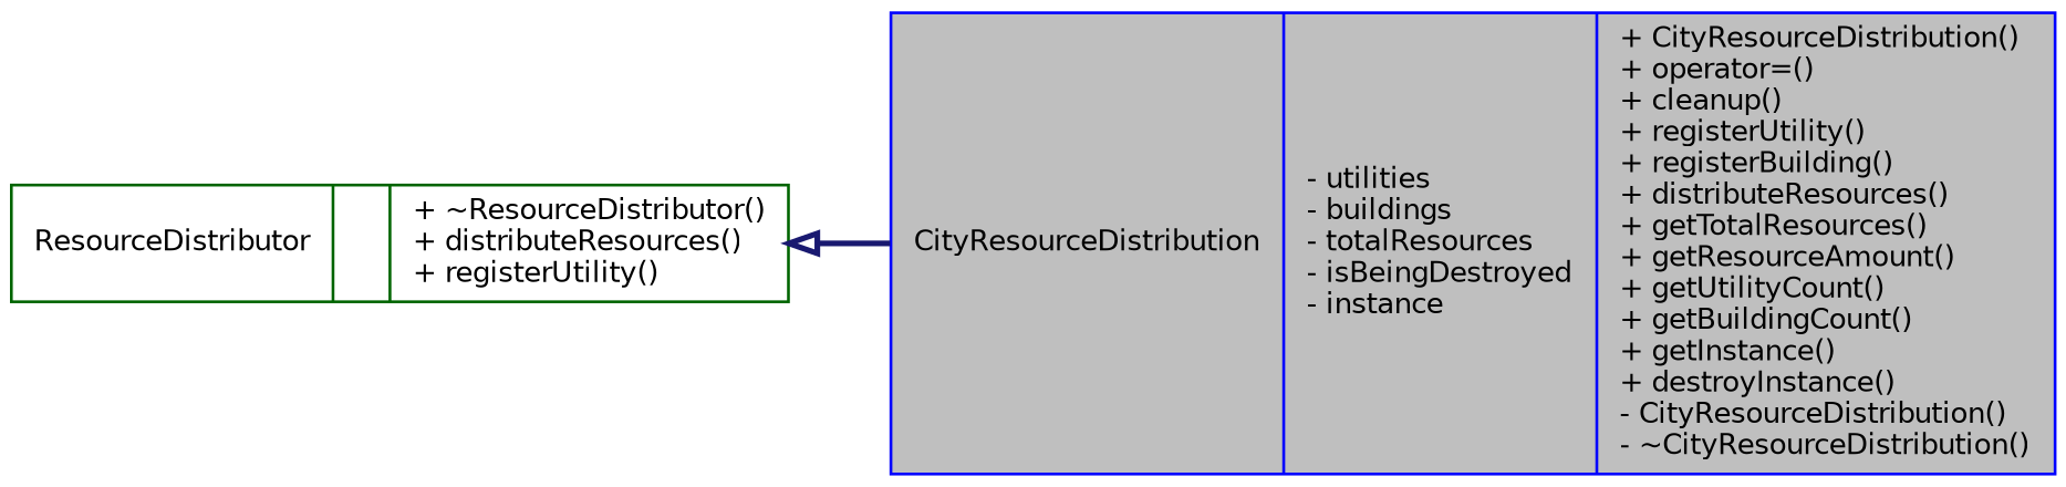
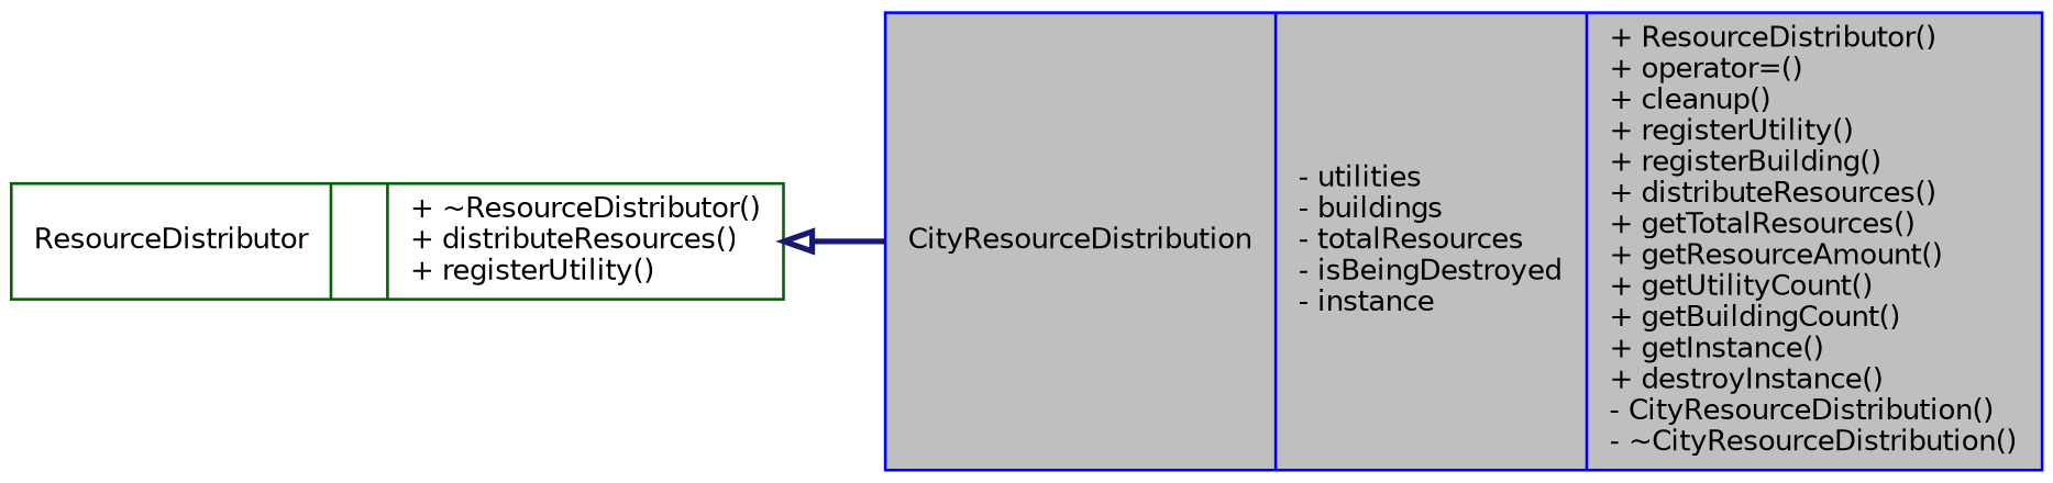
  digraph {
    rankdir=LR
    node [fontname=Helvetica fontsize=10 shape=record style=filled]
-   n1 [color=blue fillcolor=grey75 fontcolor=black height=0.2 label="{CityResourceDistribution\n|- utilities\l- buildings\l- totalResources\l- isBeingDestroyed\l- instance\l|+ CityResourceDistribution()\l+ operator=()\l+ cleanup()\l+ registerUtility()\l+ registerBuilding()\l+ distributeResources()\l+ getTotalResources()\l+ getResourceAmount()\l+ getUtilityCount()\l+ getBuildingCount()\l+ getInstance()\l+ destroyInstance()\l- CityResourceDistribution()\l- ~CityResourceDistribution()\l}" width=0.4]
+   n1 [color=blue fillcolor=grey75 fontcolor=black height=0.2 label="{CityResourceDistribution\n|- utilities\l- buildings\l- totalResources\l- isBeingDestroyed\l- instance\l|+ ResourceDistributor()\l+ operator=()\l+ cleanup()\l+ registerUtility()\l+ registerBuilding()\l+ distributeResources()\l+ getTotalResources()\l+ getResourceAmount()\l+ getUtilityCount()\l+ getBuildingCount()\l+ getInstance()\l+ destroyInstance()\l- CityResourceDistribution()\l- ~CityResourceDistribution()\l}" width=0.4]
    n2 [color=darkgreen fillcolor=white height=0.2 label="{ResourceDistributor\n||+ ~ResourceDistributor()\l+ distributeResources()\l+ registerUtility()\l}" width=0.4]
    n2 -> n1 [arrowtail=onormal color=midnightblue dir=back fontname=Helvetica fontsize=10 labelfontname=Helvetica labelfontsize=10 style=bold]
  }
